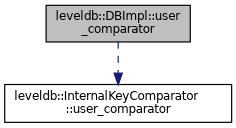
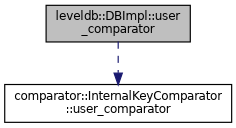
  digraph {
    rankdir=TB
    node [color=black fontname=Helvetica fontsize=10 shape=record style=filled]
    n1 [fillcolor=grey75 fontcolor=black height=0.2 label="leveldb::DBImpl::user\l_comparator" width=0.4]
-   n2 [fillcolor=white height=0.2 label="leveldb::InternalKeyComparator\l::user_comparator" width=0.4]
+   n2 [fillcolor=white height=0.2 label="comparator::InternalKeyComparator\l::user_comparator" width=0.4]
    n1 -> n2 [color=midnightblue fontname=Helvetica fontsize=10 labelfontname=Helvetica labelfontsize=10 style=dashed]
  }
